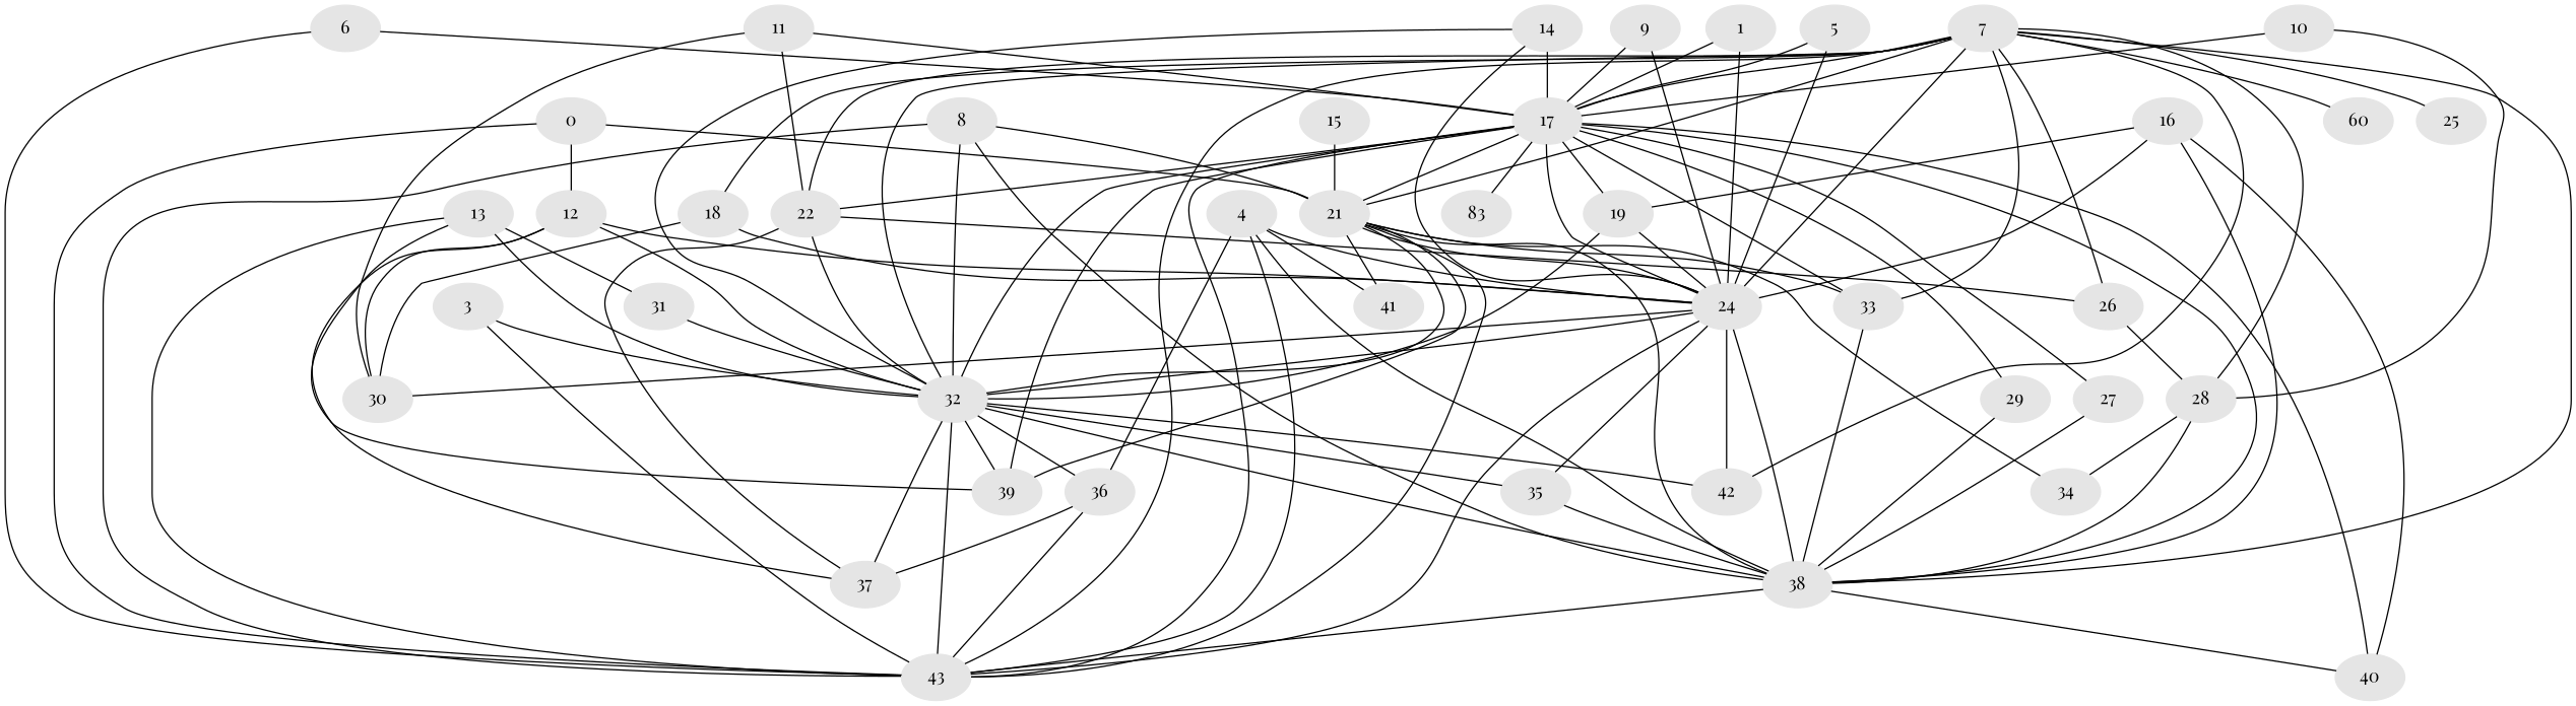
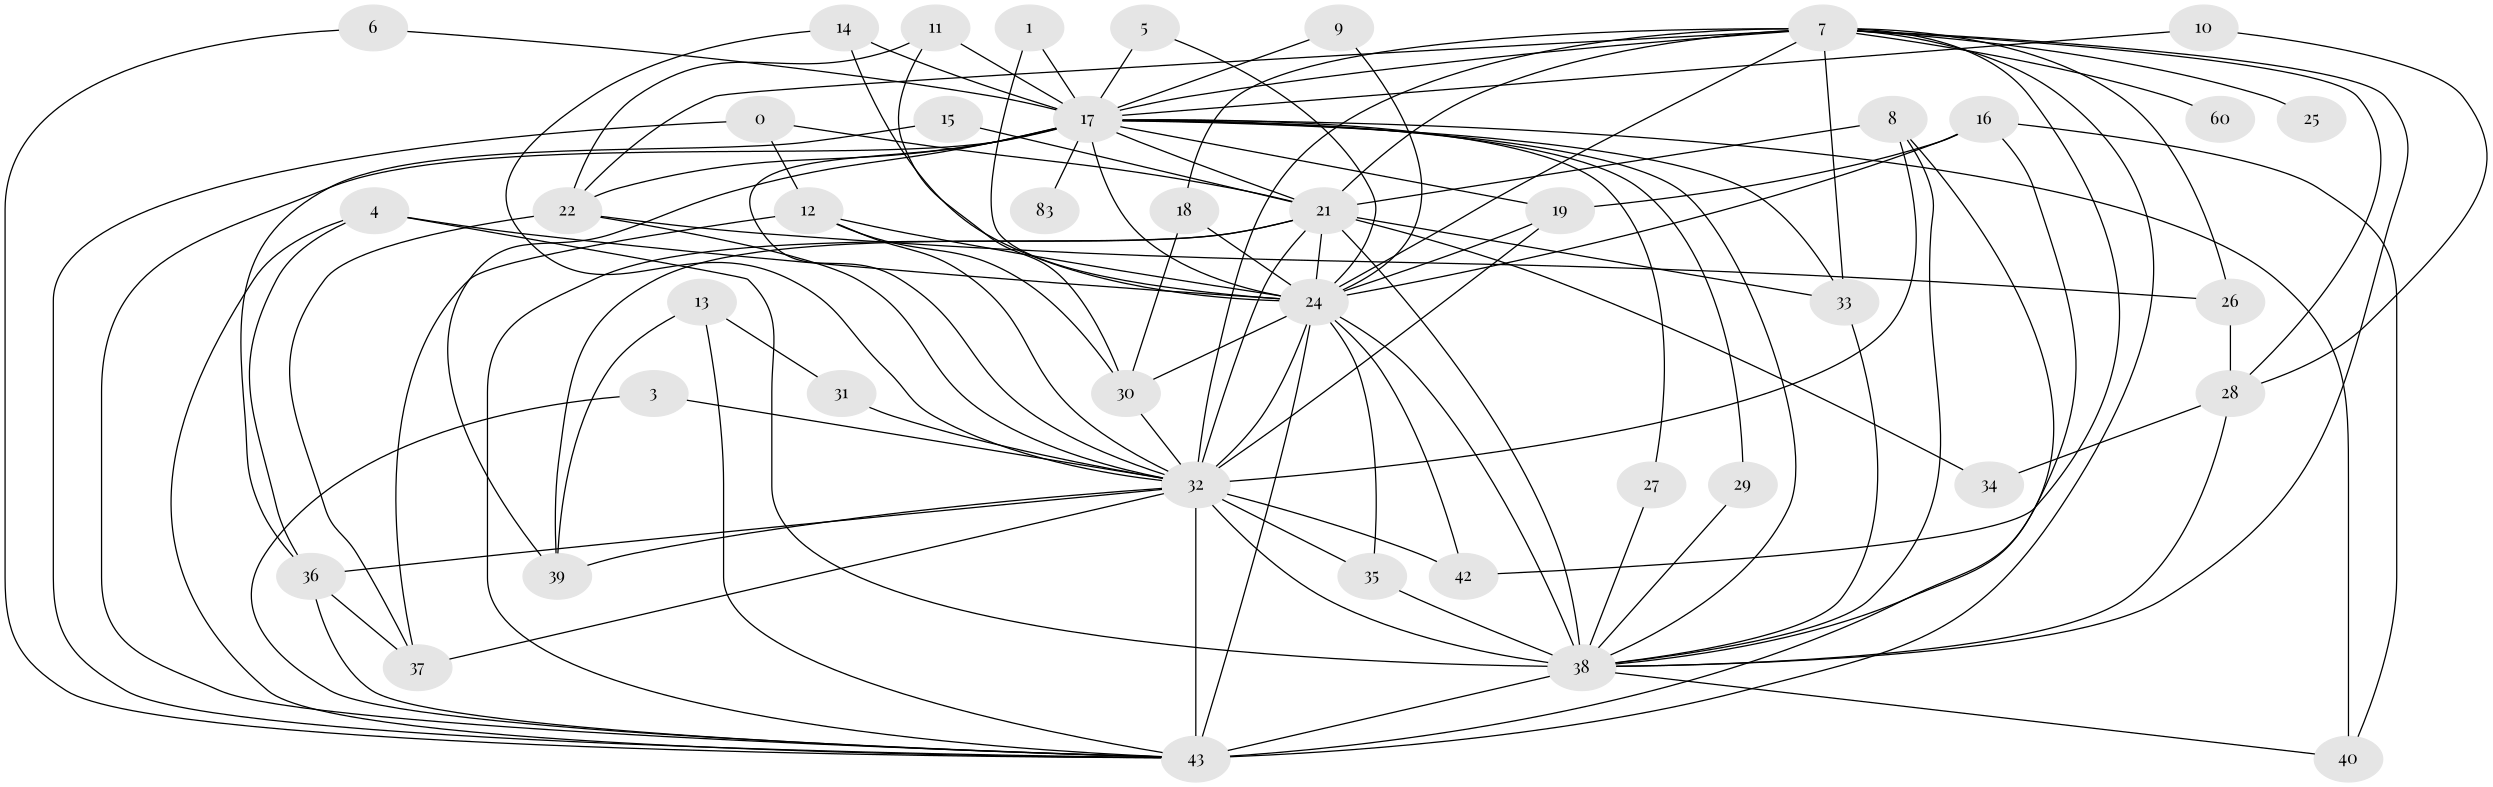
  graph {
    fontname="Playfair Display"
    node [color=gray90 fontname="Playfair Display" style=filled]
    edge [fontname="Playfair Display" weight=1.0]
    1
    17
    24
    21
    43
    32
    38
    22
    33
    39
    19
    40
    n13 [label=83]
    27
    29
    30
    42
    35
    n19 [label=0]
    12
    37
-   41
    34
    3
    36
    4
    5
    6
    7
    n30 [label=60]
    25
    26
    28
    18
    8
    9
    10
    11
    13
    31
    14
    15
    16
    1 -- 17
    1 -- 24
    17 -- 24 [weight=5.0]
    17 -- 21 [weight=2.0]
    17 -- 43
    17 -- 32 [weight=4.0]
    17 -- 38
    17 -- 22
    17 -- 33
    17 -- 39 [weight=3.0]
    17 -- 19
    17 -- 40
    17 -- n13
    17 -- 27
    17 -- 29
    24 -- 43 [weight=3.0]
    24 -- 32 [weight=6.0]
    24 -- 38 [weight=4.0]
    24 -- 30 [weight=2.0]
    24 -- 42
    24 -- 35
    21 -- 24 [weight=2.0]
    21 -- 43
    21 -- 32 [weight=3.0]
    21 -- 38 [weight=2.0]
    21 -- 33
    21 -- 39
-   21 -- 41 [weight=2.0]
    21 -- 34
    32 -- 43 [weight=5.0]
    32 -- 38 [weight=4.0]
    32 -- 39
    32 -- 42 [weight=2.0]
    32 -- 35
    32 -- 37 [weight=2.0]
    32 -- 36 [weight=3.0]
    38 -- 43
    38 -- 40
    22 -- 32
    22 -- 37
    22 -- 26
    33 -- 38
    19 -- 24
    19 -- 32
    27 -- 38
    29 -- 38
    35 -- 38
    n19 -- 21
    n19 -- 43
    n19 -- 12
    12 -- 24 [weight=2.0]
    12 -- 32
    12 -- 30
    12 -- 37
    3 -- 43
    3 -- 32
    36 -- 43
    36 -- 37
    4 -- 24
    4 -- 43
    4 -- 38
-   4 -- 41
    4 -- 36
    5 -- 17
    5 -- 24
    6 -- 17
    6 -- 43
    7 -- 17 [weight=2.0]
    7 -- 24 [weight=2.0]
    7 -- 21
    7 -- 43
    7 -- 32 [weight=3.0]
    7 -- 38 [weight=2.0]
    7 -- 22
    7 -- 33
    7 -- 42
    7 -- n30
    7 -- 25 [weight=2.0]
    7 -- 26
    7 -- 28 [weight=2.0]
    7 -- 18
    26 -- 28
    28 -- 38
    28 -- 34
    18 -- 24
    18 -- 30
    8 -- 21
    8 -- 43
    8 -- 32
    8 -- 38
    9 -- 17
    9 -- 24
    10 -- 17
    10 -- 28
    11 -- 17
    11 -- 22
    11 -- 30
    13 -- 43
-   13 -- 32 [weight=3.0]
+   30 -- 32 [weight=3.0]
    13 -- 39
    13 -- 31
    31 -- 32
    14 -- 17 [weight=3.0]
    14 -- 24
    14 -- 32
    15 -- 21
+   15 -- 36
    16 -- 24 [weight=2.0]
    16 -- 38
    16 -- 19
    16 -- 40
  }
